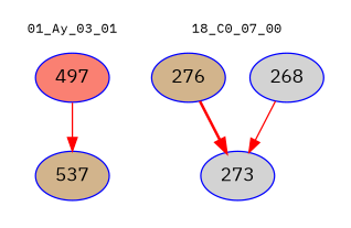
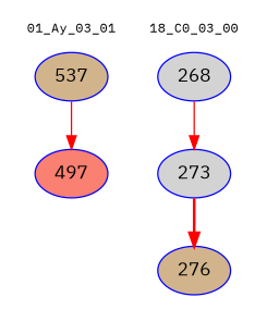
  digraph {
    fontname="IBM Plex Mono"
    node [color=blue fillcolor=tan fontname="IBM Plex Mono" style=filled]
    edge [color=red fontname="IBM Plex Mono" style=solid]
    n1 [label=537]
    n2 [fillcolor=salmon label=497]
    n3 [fillcolor=lightgrey label=273]
    n4 [fillcolor=lightgrey label=268]
    n5 [label=276]
    subgraph cluster_1 {
      color=white
      fontsize=10
      label="01_Ay_03_01"
      n1
      n2
    }
    subgraph cluster_2 {
      color=white
      fontsize=10
-     label="18_C0_07_00"
+     label="18_C0_03_00"
      n3
      n4
      n5
    }
-   n2 -> n1
-   n5 -> n3 [style=bold]
+   n1 -> n2
+   n3 -> n5 [style=bold]
    n4 -> n3
  }
